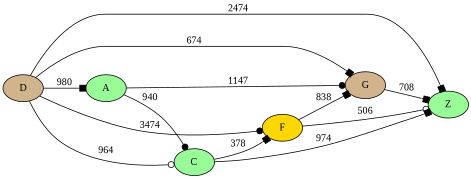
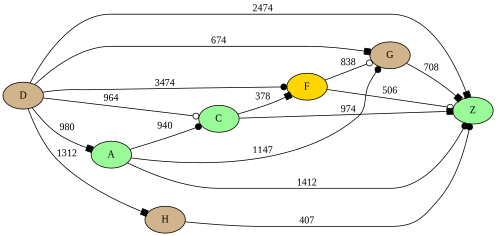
  digraph {
    fontname="Liberation Serif"
    rankdir=LR
    node [fillcolor=palegreen fontname="Liberation Serif" style=filled]
    edge [arrowhead=box fontname="Liberation Serif"]
    A
    D [fillcolor=tan]
    Z
    G [fillcolor=tan]
+   H [fillcolor=tan]
    C
    F [fillcolor=gold]
+   A -> Z [arrowhead=dot label=1412]
    A -> G [arrowhead=dot label=1147]
    A -> C [arrowhead=dot label=940]
    D -> A [label=980]
    D -> Z [label=2474]
    D -> G [label=674]
+   D -> H [label=1312]
    D -> C [arrowhead=odot label=964]
    D -> F [arrowhead=dot label=3474]
    G -> Z [label=708]
+   H -> Z [arrowhead=dot label=407]
    C -> Z [label=974]
    C -> F [label=378]
    F -> Z [arrowhead=odot label=506]
-   F -> G [label=838]
+   F -> G [arrowhead=odot label=838]
  }
